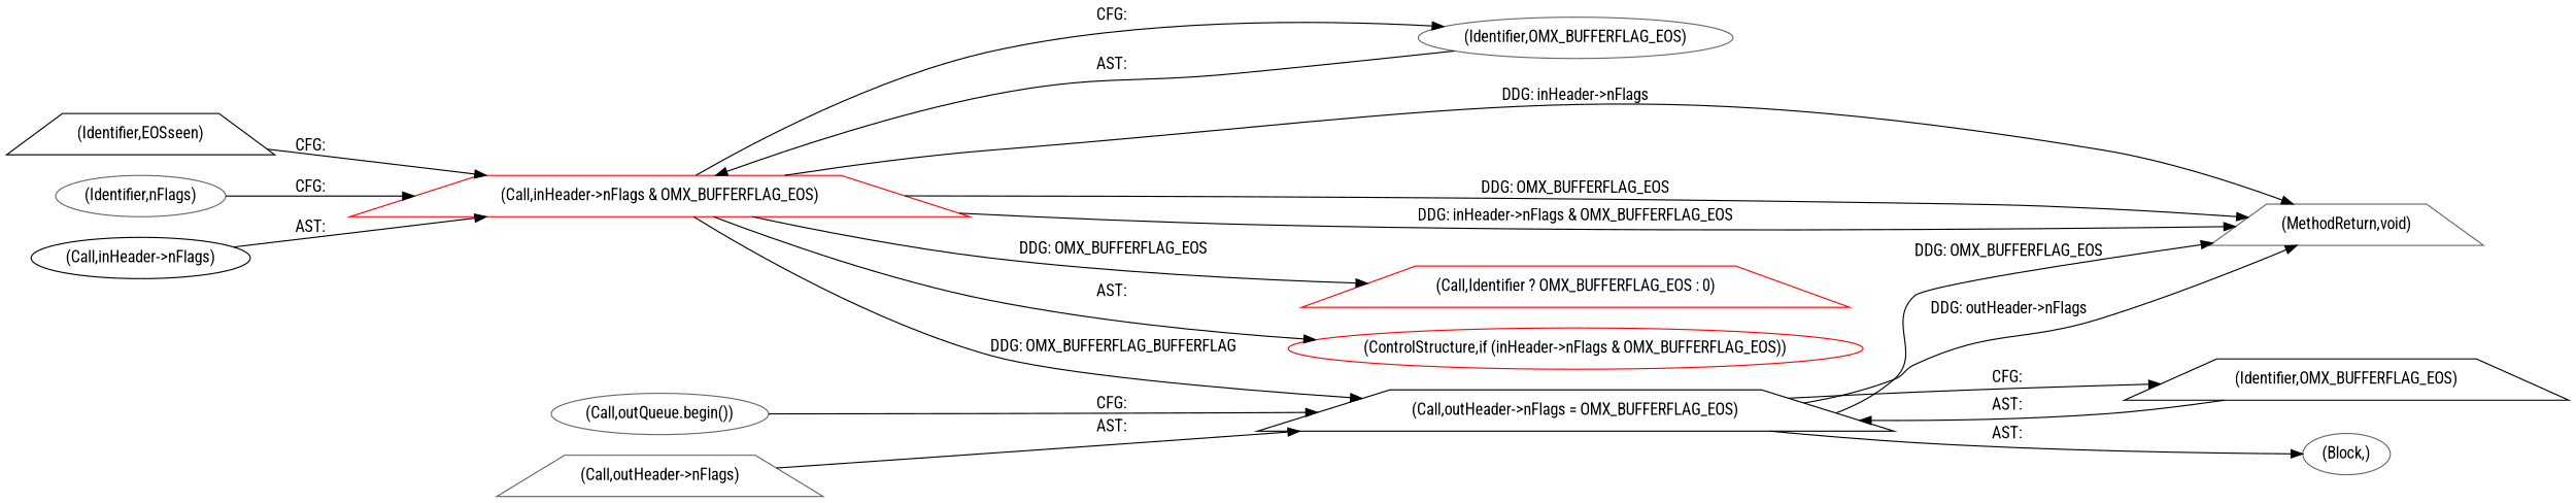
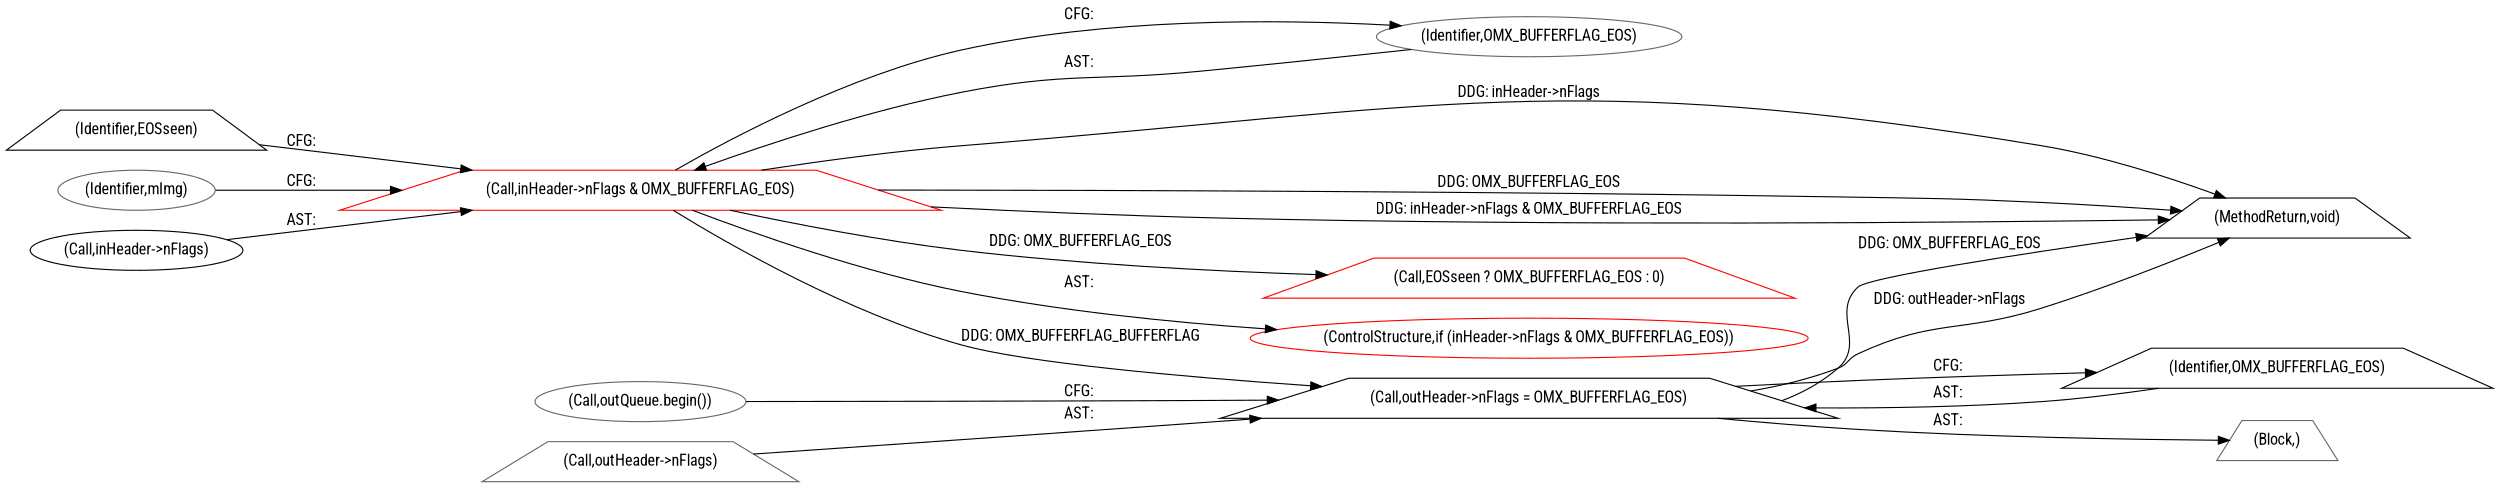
  digraph {
    fontname="Roboto Condensed"
    rankdir=LR
    node [color=gray40 fontname="Roboto Condensed" shape=trapezium]
    edge [fontname="Roboto Condensed"]
    n1 [color=black label="(Call,outHeader->nFlags = OMX_BUFFERFLAG_EOS)"]
    n2 [color=black label="(Identifier,OMX_BUFFERFLAG_EOS)"]
-   n3 [label="(MethodReturn,void)"]
-   n4 [label="(Block,)" shape=ellipse]
+   n3 [color=black label="(MethodReturn,void)"]
+   n4 [label="(Block,)"]
    n5 [color=red label="(Call,inHeader->nFlags & OMX_BUFFERFLAG_EOS)"]
-   n6 [color=red label="(Call,Identifier ? OMX_BUFFERFLAG_EOS : 0)"]
+   n6 [color=red label="(Call,EOSseen ? OMX_BUFFERFLAG_EOS : 0)"]
    n7 [color=red label="(ControlStructure,if (inHeader->nFlags & OMX_BUFFERFLAG_EOS))" shape=ellipse]
    n8 [label="(Identifier,OMX_BUFFERFLAG_EOS)" shape=ellipse]
    n9 [color=black label="(Identifier,EOSseen)"]
-   n10 [label="(Identifier,nFlags)" shape=ellipse]
+   n10 [label="(Identifier,mImg)" shape=ellipse]
    n11 [label="(Call,outQueue.begin())" shape=ellipse]
    n12 [color=black label="(Call,inHeader->nFlags)" shape=ellipse]
    n13 [label="(Call,outHeader->nFlags)"]
    n1 -> n2 [label="CFG: "]
    n1 -> n3 [label="DDG: OMX_BUFFERFLAG_EOS"]
    n1 -> n3 [label="DDG: outHeader->nFlags"]
    n1 -> n4 [label="AST: "]
    n2 -> n1 [label="AST: "]
    n5 -> n1 [label="DDG: OMX_BUFFERFLAG_BUFFERFLAG"]
    n5 -> n3 [label="DDG: inHeader->nFlags"]
    n5 -> n3 [label="DDG: OMX_BUFFERFLAG_EOS"]
    n5 -> n3 [label="DDG: inHeader->nFlags & OMX_BUFFERFLAG_EOS"]
    n5 -> n6 [label="DDG: OMX_BUFFERFLAG_EOS"]
    n5 -> n7 [label="AST: "]
    n5 -> n8 [label="CFG: "]
    n8 -> n5 [label="AST: "]
    n9 -> n5 [label="CFG: "]
    n10 -> n5 [label="CFG: "]
    n11 -> n1 [label="CFG: "]
    n12 -> n5 [label="AST: "]
    n13 -> n1 [label="AST: "]
  }
